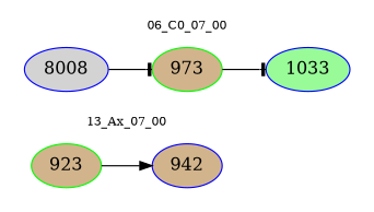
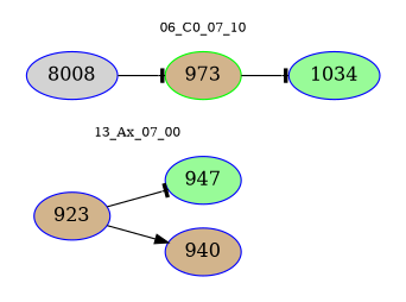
  digraph {
    rankdir=LR
    node [color=blue fillcolor=tan style=filled]
    edge [arrowhead=tee color=black]
-   n1 [label=942]
-   n2 [color=green label=923]
+   n1 [label=940]
+   n2 [label=923]
+   n3 [fillcolor=palegreen label=947]
    n4 [fillcolor=lightgrey label=8008]
    n5 [color=green label=973]
-   n6 [fillcolor=palegreen label=1033]
+   n6 [fillcolor=palegreen label=1034]
    subgraph cluster_1 {
      color=white
      fontsize=10
      label="13_Ax_07_00"
      n1
      n2
+     n3
    }
    subgraph cluster_2 {
      color=white
      fontsize=10
-     label="06_C0_07_00"
+     label="06_C0_07_10"
      n4
      n5
      n6
    }
    n2 -> n1 [arrowhead=normal]
+   n2 -> n3
    n4 -> n5
    n5 -> n6
  }
